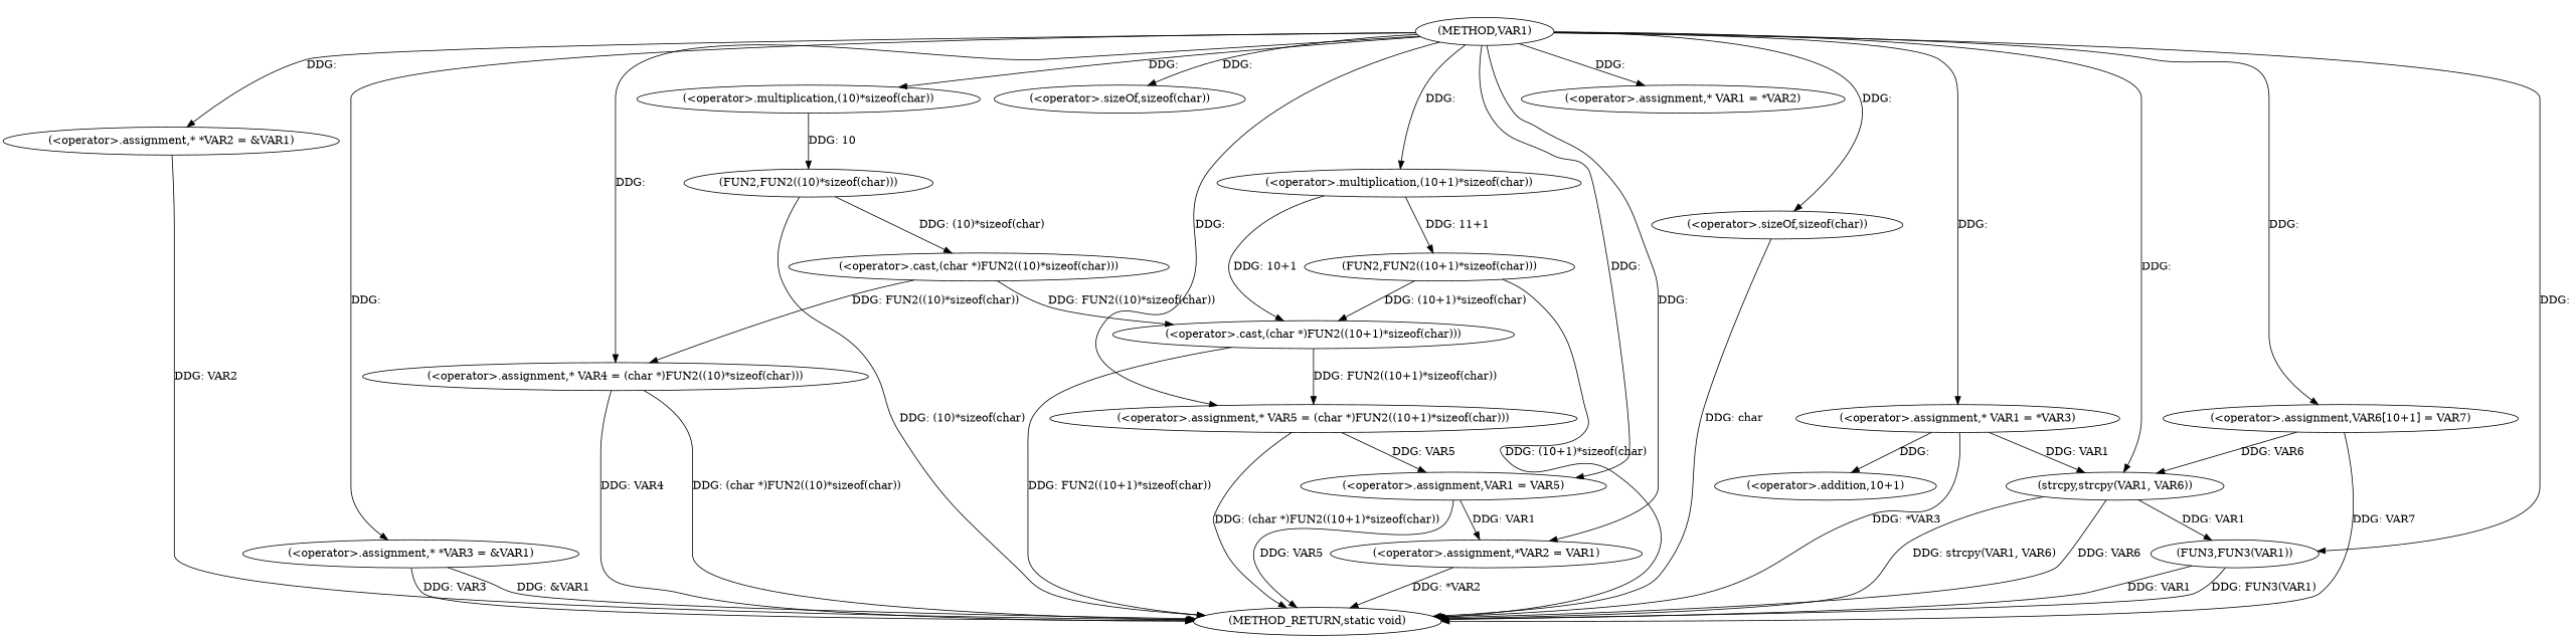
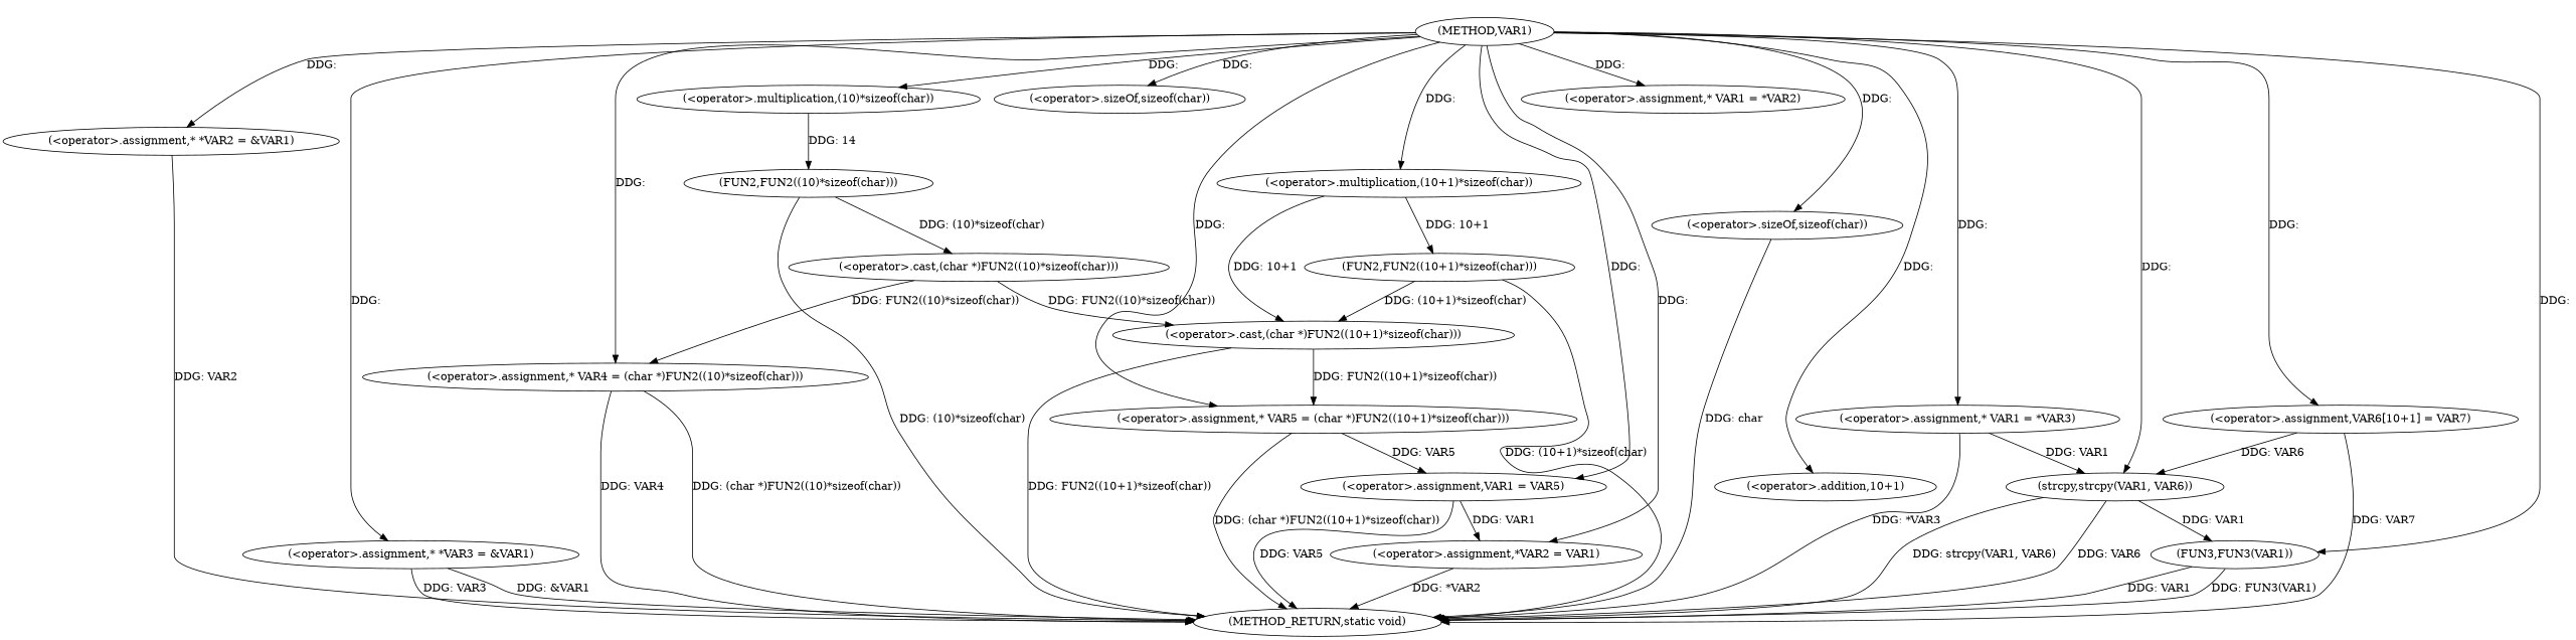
  digraph {
    n1 [label="(METHOD,VAR1)"]
    n2 [label="(<operator>.assignment,* *VAR2 = &VAR1)"]
    n3 [label="(<operator>.assignment,* *VAR3 = &VAR1)"]
    n4 [label="(<operator>.assignment,* VAR4 = (char *)FUN2((10)*sizeof(char)))"]
    n5 [label="(<operator>.multiplication,(10)*sizeof(char))"]
    n6 [label="(<operator>.sizeOf,sizeof(char))"]
    n7 [label="(<operator>.assignment,* VAR5 = (char *)FUN2((10+1)*sizeof(char)))"]
    n8 [label="(<operator>.multiplication,(10+1)*sizeof(char))"]
    n9 [label="(<operator>.addition,10+1)"]
    n10 [label="(<operator>.sizeOf,sizeof(char))"]
    n11 [label="(<operator>.assignment,* VAR1 = *VAR2)"]
    n12 [label="(<operator>.assignment,VAR1 = VAR5)"]
    n13 [label="(<operator>.assignment,*VAR2 = VAR1)"]
    n14 [label="(<operator>.assignment,* VAR1 = *VAR3)"]
    n15 [label="(<operator>.assignment,VAR6[10+1] = VAR7)"]
    n16 [label="(strcpy,strcpy(VAR1, VAR6))"]
    n17 [label="(FUN3,FUN3(VAR1))"]
    n18 [label="(METHOD_RETURN,static void)"]
    n19 [label="(FUN2,FUN2((10)*sizeof(char)))"]
    n20 [label="(<operator>.cast,(char *)FUN2((10+1)*sizeof(char)))"]
    n21 [label="(FUN2,FUN2((10+1)*sizeof(char)))"]
    n22 [label="(<operator>.cast,(char *)FUN2((10)*sizeof(char)))"]
    n1 -> n2 [label="DDG: "]
    n1 -> n3 [label="DDG: "]
    n1 -> n4 [label="DDG: "]
    n1 -> n5 [label="DDG: "]
    n1 -> n6 [label="DDG: "]
    n1 -> n7 [label="DDG: "]
    n1 -> n8 [label="DDG: "]
-   n14 -> n9 [label="DDG: "]
+   n1 -> n9 [label="DDG: "]
    n1 -> n10 [label="DDG: "]
    n1 -> n11 [label="DDG: "]
    n1 -> n12 [label="DDG: "]
    n1 -> n13 [label="DDG: "]
    n1 -> n14 [label="DDG: "]
    n1 -> n15 [label="DDG: "]
    n1 -> n16 [label="DDG: "]
    n1 -> n17 [label="DDG: "]
    n2 -> n18 [label="DDG: VAR2"]
    n3 -> n18 [label="DDG: VAR3"]
    n3 -> n18 [label="DDG: &VAR1"]
    n4 -> n18 [label="DDG: VAR4"]
    n4 -> n18 [label="DDG: (char *)FUN2((10)*sizeof(char))"]
-   n5 -> n19 [label="DDG: 10"]
+   n5 -> n19 [label="DDG: 14"]
    n7 -> n12 [label="DDG: VAR5"]
    n7 -> n18 [label="DDG: (char *)FUN2((10+1)*sizeof(char))"]
    n8 -> n20 [label="DDG: 10+1"]
-   n8 -> n21 [label="DDG: 11+1"]
+   n8 -> n21 [label="DDG: 10+1"]
    n10 -> n18 [label="DDG: char"]
    n12 -> n13 [label="DDG: VAR1"]
    n12 -> n18 [label="DDG: VAR5"]
    n13 -> n18 [label="DDG: *VAR2"]
    n14 -> n16 [label="DDG: VAR1"]
    n14 -> n18 [label="DDG: *VAR3"]
    n15 -> n16 [label="DDG: VAR6"]
    n15 -> n18 [label="DDG: VAR7"]
    n16 -> n17 [label="DDG: VAR1"]
    n16 -> n18 [label="DDG: strcpy(VAR1, VAR6)"]
    n16 -> n18 [label="DDG: VAR6"]
    n17 -> n18 [label="DDG: VAR1"]
    n17 -> n18 [label="DDG: FUN3(VAR1)"]
    n19 -> n18 [label="DDG: (10)*sizeof(char)"]
    n19 -> n22 [label="DDG: (10)*sizeof(char)"]
    n20 -> n7 [label="DDG: FUN2((10+1)*sizeof(char))"]
    n20 -> n18 [label="DDG: FUN2((10+1)*sizeof(char))"]
    n21 -> n18 [label="DDG: (10+1)*sizeof(char)"]
    n21 -> n20 [label="DDG: (10+1)*sizeof(char)"]
    n22 -> n4 [label="DDG: FUN2((10)*sizeof(char))"]
    n22 -> n20 [label="DDG: FUN2((10)*sizeof(char))"]
  }
